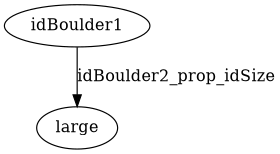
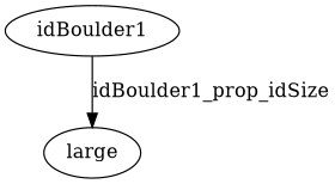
  strict digraph {
    idBoulder1 [node_type=entity_node root=root]
    large
-   idBoulder1 -> large [edge_type=property label=idBoulder2_prop_idSize]
+   idBoulder1 -> large [edge_type=property label=idBoulder1_prop_idSize]
  }
